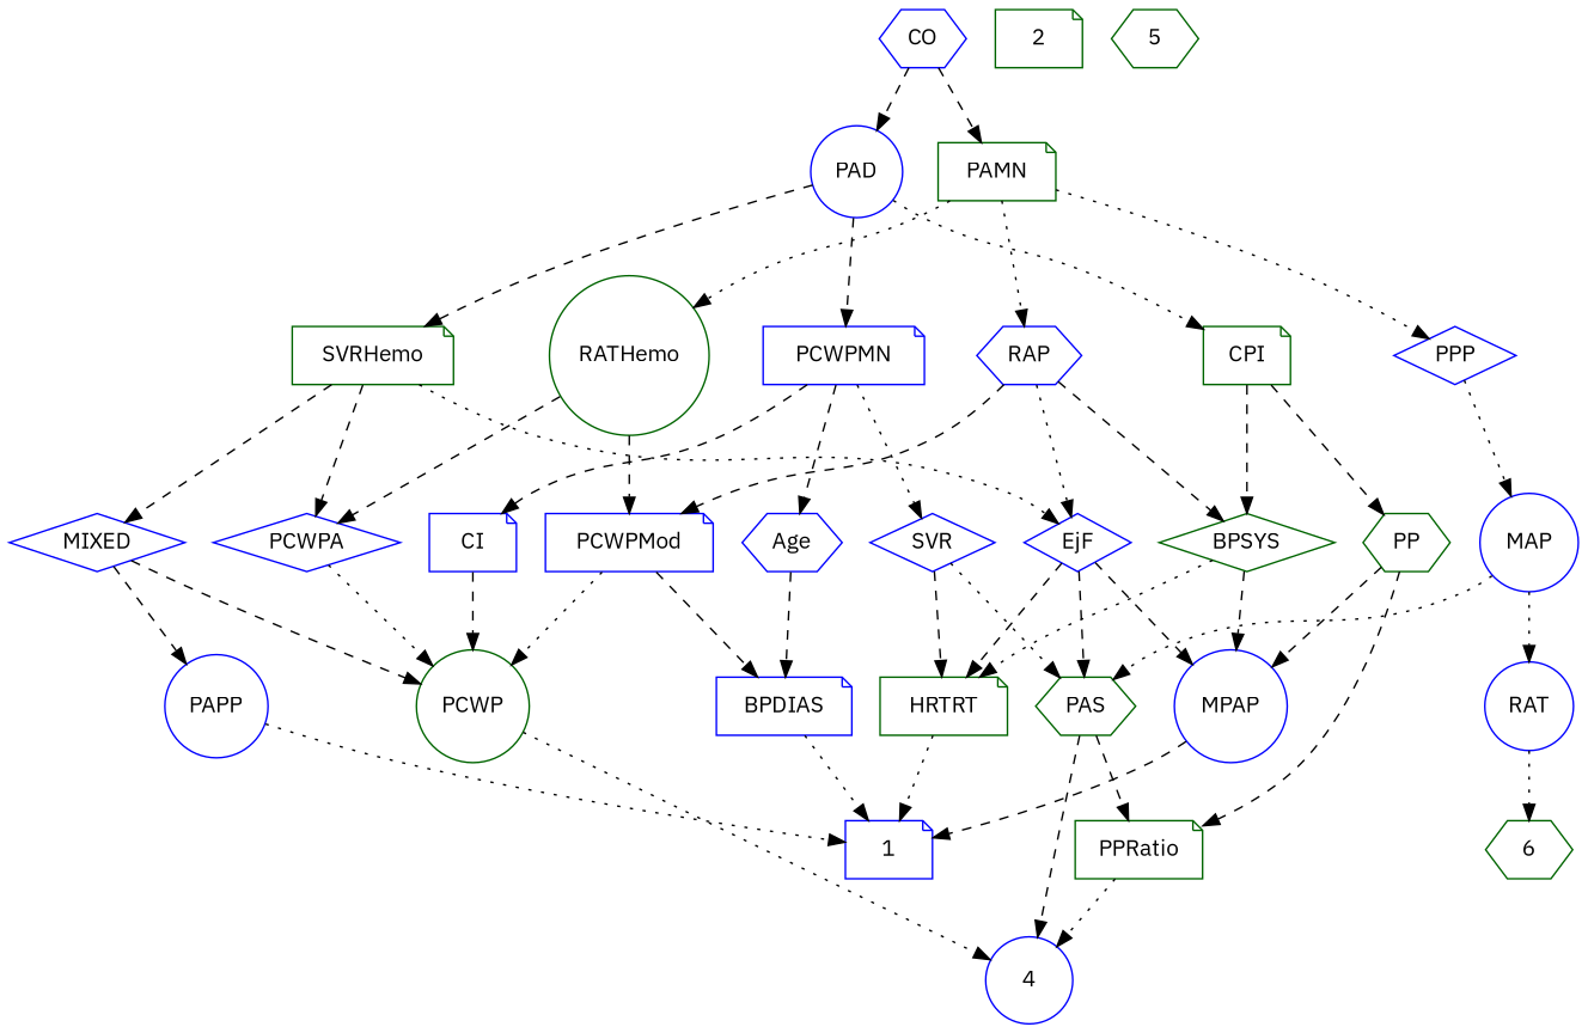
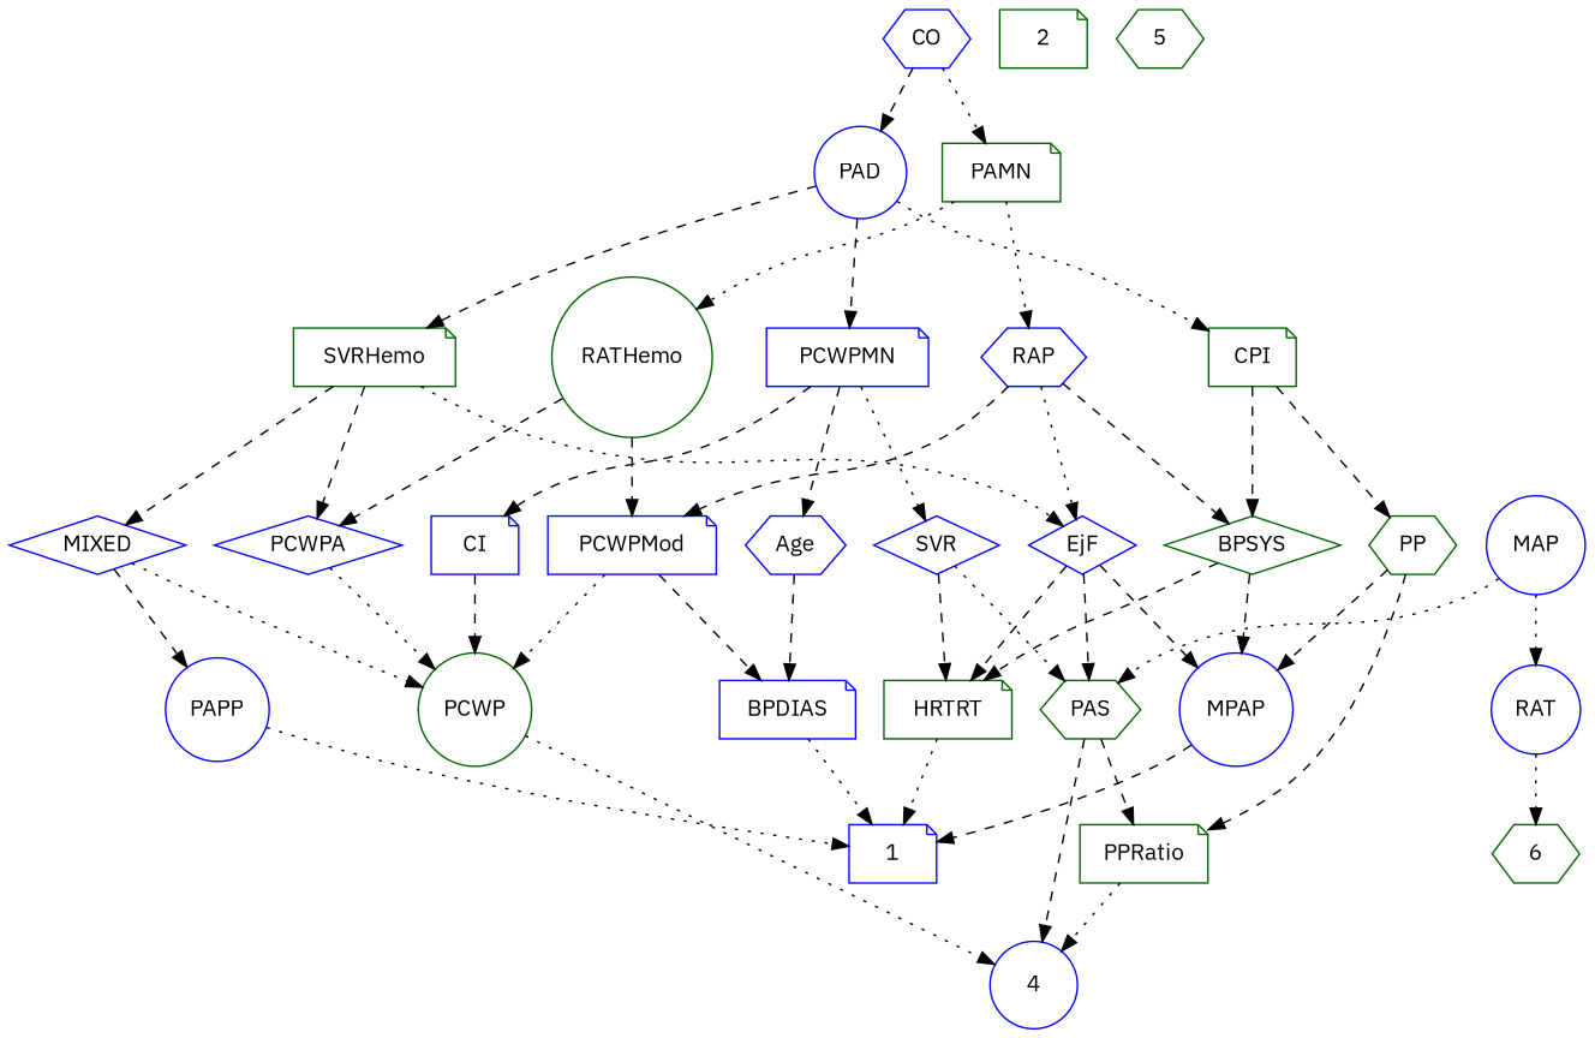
  strict digraph {
    fontname="IBM Plex Sans"
    node [color=blue fontname="IBM Plex Sans" shape=note]
    edge [fontname="IBM Plex Sans" style=dashed]
    1 [height=0.5 width=0.75]
    2 [color=darkgreen height=0.5 width=0.75]
    n3 [color=darkgreen height=0.5 label=6 shape=hexagon width=0.75]
    4 [height=0.5 shape=circle width=0.75]
    5 [color=darkgreen height=0.5 shape=hexagon width=0.75]
    Age [height=0.5 shape=hexagon width=0.75]
    BPDIAS [height=0.5 width=1.1735]
    EjF [height=0.5 shape=diamond width=0.75]
    MPAP [height=0.5 shape=circle width=0.97491]
    PAS [color=darkgreen height=0.5 shape=hexagon width=0.75]
    HRTRT [color=darkgreen height=0.5 width=1.1013]
    PPRatio [color=darkgreen height=0.5 width=1.1013]
    RAP [height=0.5 shape=hexagon width=0.77632]
    BPSYS [color=darkgreen height=0.5 shape=diamond width=1.0471]
    PCWPMod [height=0.5 width=1.4443]
    PCWP [color=darkgreen height=0.5 shape=circle width=0.97491]
    MIXED [height=0.5 shape=diamond width=1.1193]
    PAPP [height=0.5 shape=circle width=0.88464]
    PAD [height=0.5 shape=circle width=0.79437]
    CPI [color=darkgreen height=0.5 width=0.75]
    PCWPMN [height=0.5 width=1.3902]
    SVRHemo [color=darkgreen height=0.5 width=1.3902]
    PP [color=darkgreen height=0.5 shape=hexagon width=0.75]
    SVR [height=0.5 shape=diamond width=0.77632]
    CI [height=0.5 width=0.75]
    PCWPA [height=0.5 shape=diamond width=1.1555]
    CO [height=0.5 shape=hexagon width=0.75]
    PAMN [color=darkgreen height=0.5 width=1.011]
    RATHemo [color=darkgreen height=0.5 shape=circle width=1.3721]
-   PPP [height=0.5 shape=diamond width=0.75]
    MAP [height=0.5 shape=circle width=0.84854]
    RAT [height=0.5 shape=circle width=0.75827]
    Age -> BPDIAS
    BPDIAS -> 1 [style=dotted]
    EjF -> MPAP
    EjF -> PAS
    EjF -> HRTRT
    MPAP -> 1
    PAS -> 4
    PAS -> PPRatio
    HRTRT -> 1 [style=dotted]
    PPRatio -> 4 [style=dotted]
    RAP -> EjF [style=dotted]
    RAP -> BPSYS
    RAP -> PCWPMod
    BPSYS -> MPAP
-   BPSYS -> HRTRT [style=dotted]
+   BPSYS -> HRTRT
    PCWPMod -> BPDIAS
    PCWPMod -> PCWP [style=dotted]
    PCWP -> 4 [style=dotted]
-   MIXED -> PCWP
+   MIXED -> PCWP [style=dotted]
    MIXED -> PAPP
    PAPP -> 1 [style=dotted]
    PAD -> CPI [style=dotted]
    PAD -> PCWPMN
    PAD -> SVRHemo
    CPI -> BPSYS
    CPI -> PP
    PCWPMN -> Age
    PCWPMN -> SVR [style=dotted]
    PCWPMN -> CI
    SVRHemo -> EjF [style=dotted]
    SVRHemo -> MIXED
    SVRHemo -> PCWPA
    PP -> MPAP
    PP -> PPRatio
    SVR -> PAS [style=dotted]
    SVR -> HRTRT
    CI -> PCWP
    PCWPA -> PCWP [style=dotted]
    CO -> PAD
-   CO -> PAMN
+   CO -> PAMN [style=dotted]
    PAMN -> RAP [style=dotted]
    PAMN -> RATHemo [style=dotted]
-   PAMN -> PPP [style=dotted]
    RATHemo -> PCWPMod
    RATHemo -> PCWPA
-   PPP -> MAP [style=dotted]
    MAP -> PAS [style=dotted]
    MAP -> RAT [style=dotted]
    RAT -> n3 [style=dotted]
  }
